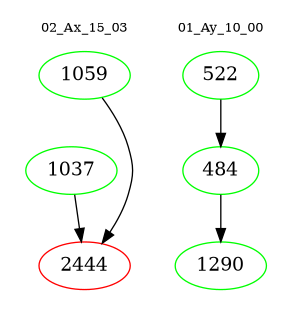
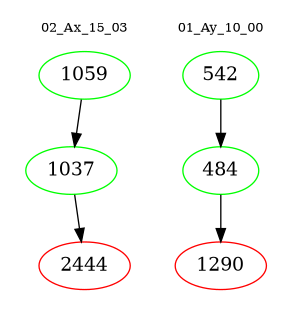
  digraph {
    node [color=green]
    edge [color=black]
    n1 [label=1059]
    n2 [label=1037]
    n3 [color=red label=2444]
-   n4 [label=522]
+   n4 [label=542]
    n5 [label=484]
-   n6 [label=1290]
+   n6 [color=red label=1290]
    subgraph cluster_1 {
      color=white
      fontsize=10
      label="02_Ax_15_03"
      n1
      n2
      n3
    }
    subgraph cluster_2 {
      color=white
      fontsize=10
      label="01_Ay_10_00"
      n4
      n5
      n6
    }
-   n1 -> n3
+   n1 -> n2
    n2 -> n3
    n4 -> n5
    n5 -> n6
  }
